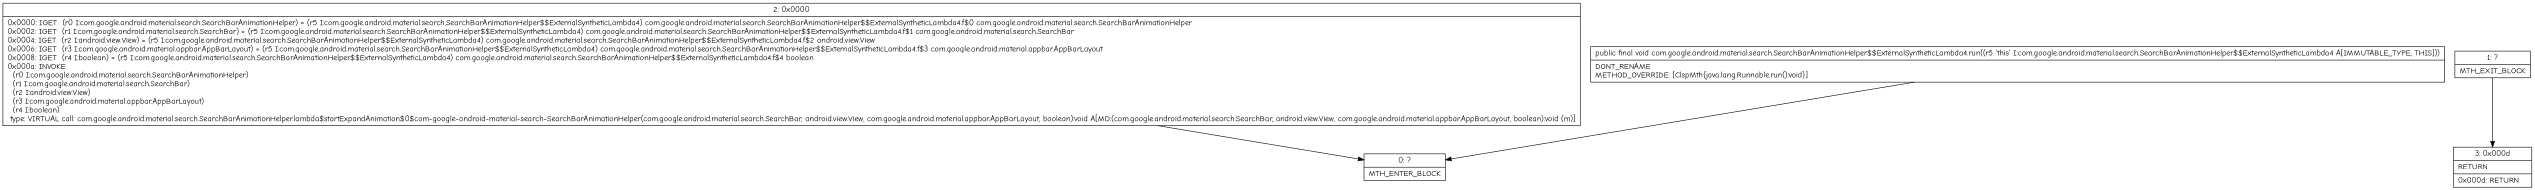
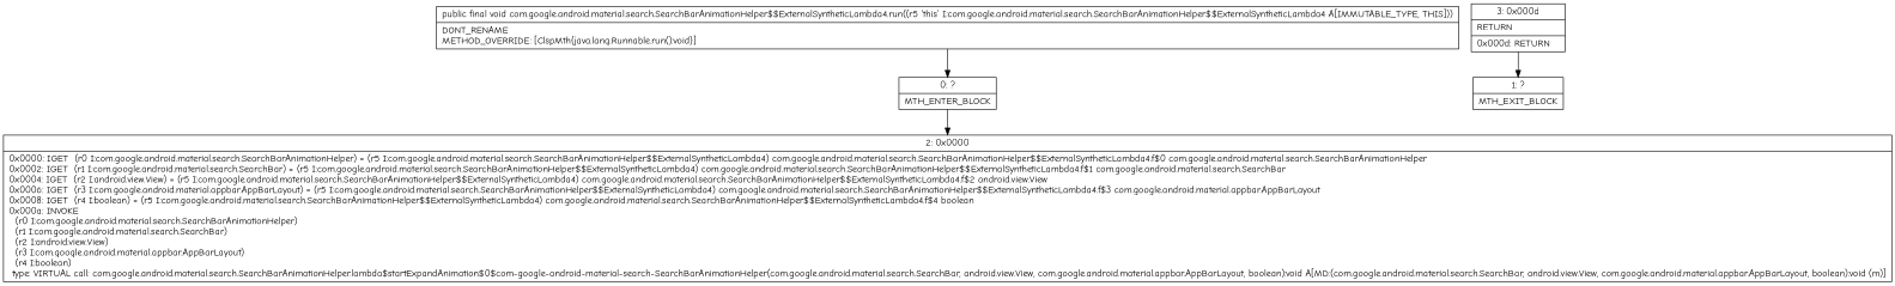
  digraph {
    fontname="Comic Neue"
    node [fontname="Comic Neue" shape=record]
    edge [fontname="Comic Neue"]
    n1 [label="{0\:\ ?|MTH_ENTER_BLOCK\l}"]
    n2 [label="{2\:\ 0x0000|0x0000: IGET  (r0 I:com.google.android.material.search.SearchBarAnimationHelper) = (r5 I:com.google.android.material.search.SearchBarAnimationHelper$$ExternalSyntheticLambda4) com.google.android.material.search.SearchBarAnimationHelper$$ExternalSyntheticLambda4.f$0 com.google.android.material.search.SearchBarAnimationHelper \l0x0002: IGET  (r1 I:com.google.android.material.search.SearchBar) = (r5 I:com.google.android.material.search.SearchBarAnimationHelper$$ExternalSyntheticLambda4) com.google.android.material.search.SearchBarAnimationHelper$$ExternalSyntheticLambda4.f$1 com.google.android.material.search.SearchBar \l0x0004: IGET  (r2 I:android.view.View) = (r5 I:com.google.android.material.search.SearchBarAnimationHelper$$ExternalSyntheticLambda4) com.google.android.material.search.SearchBarAnimationHelper$$ExternalSyntheticLambda4.f$2 android.view.View \l0x0006: IGET  (r3 I:com.google.android.material.appbar.AppBarLayout) = (r5 I:com.google.android.material.search.SearchBarAnimationHelper$$ExternalSyntheticLambda4) com.google.android.material.search.SearchBarAnimationHelper$$ExternalSyntheticLambda4.f$3 com.google.android.material.appbar.AppBarLayout \l0x0008: IGET  (r4 I:boolean) = (r5 I:com.google.android.material.search.SearchBarAnimationHelper$$ExternalSyntheticLambda4) com.google.android.material.search.SearchBarAnimationHelper$$ExternalSyntheticLambda4.f$4 boolean \l0x000a: INVOKE  \l  (r0 I:com.google.android.material.search.SearchBarAnimationHelper)\l  (r1 I:com.google.android.material.search.SearchBar)\l  (r2 I:android.view.View)\l  (r3 I:com.google.android.material.appbar.AppBarLayout)\l  (r4 I:boolean)\l type: VIRTUAL call: com.google.android.material.search.SearchBarAnimationHelper.lambda$startExpandAnimation$0$com\-google\-android\-material\-search\-SearchBarAnimationHelper(com.google.android.material.search.SearchBar, android.view.View, com.google.android.material.appbar.AppBarLayout, boolean):void A[MD:(com.google.android.material.search.SearchBar, android.view.View, com.google.android.material.appbar.AppBarLayout, boolean):void (m)]\l}"]
    n3 [label="{3\:\ 0x000d|RETURN\l|0x000d: RETURN   \l}"]
    n4 [label="{1\:\ ?|MTH_EXIT_BLOCK\l}"]
    n5 [label="{public final void com.google.android.material.search.SearchBarAnimationHelper$$ExternalSyntheticLambda4.run((r5 'this' I:com.google.android.material.search.SearchBarAnimationHelper$$ExternalSyntheticLambda4 A[IMMUTABLE_TYPE, THIS]))  | DONT_RENAME\lMETHOD_OVERRIDE: [ClspMth\{java.lang.Runnable.run():void\}]\l}"]
-   n2 -> n1
-   n4 -> n3
+   n1 -> n2
+   n3 -> n4
    n5 -> n1
  }
